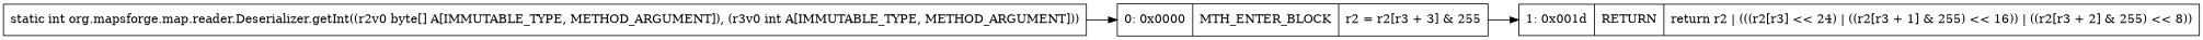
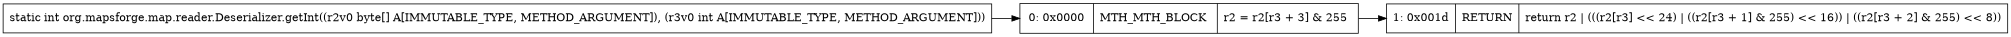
  digraph {
    rankdir=LR
    node [shape=record]
-   n1 [label="{0\:\ 0x0000|MTH_ENTER_BLOCK\l|r2 = r2[r3 + 3] & 255\l}"]
+   n1 [label="{0\:\ 0x0000|MTH_MTH_BLOCK\l|r2 = r2[r3 + 3] & 255\l}"]
    n2 [label="{1\:\ 0x001d|RETURN\l|return r2 \| (((r2[r3] \<\< 24) \| ((r2[r3 + 1] & 255) \<\< 16)) \| ((r2[r3 + 2] & 255) \<\< 8))\l}"]
    n3 [label="{static int org.mapsforge.map.reader.Deserializer.getInt((r2v0 byte[] A[IMMUTABLE_TYPE, METHOD_ARGUMENT]), (r3v0 int A[IMMUTABLE_TYPE, METHOD_ARGUMENT])) }"]
    n1 -> n2
    n3 -> n1
  }
